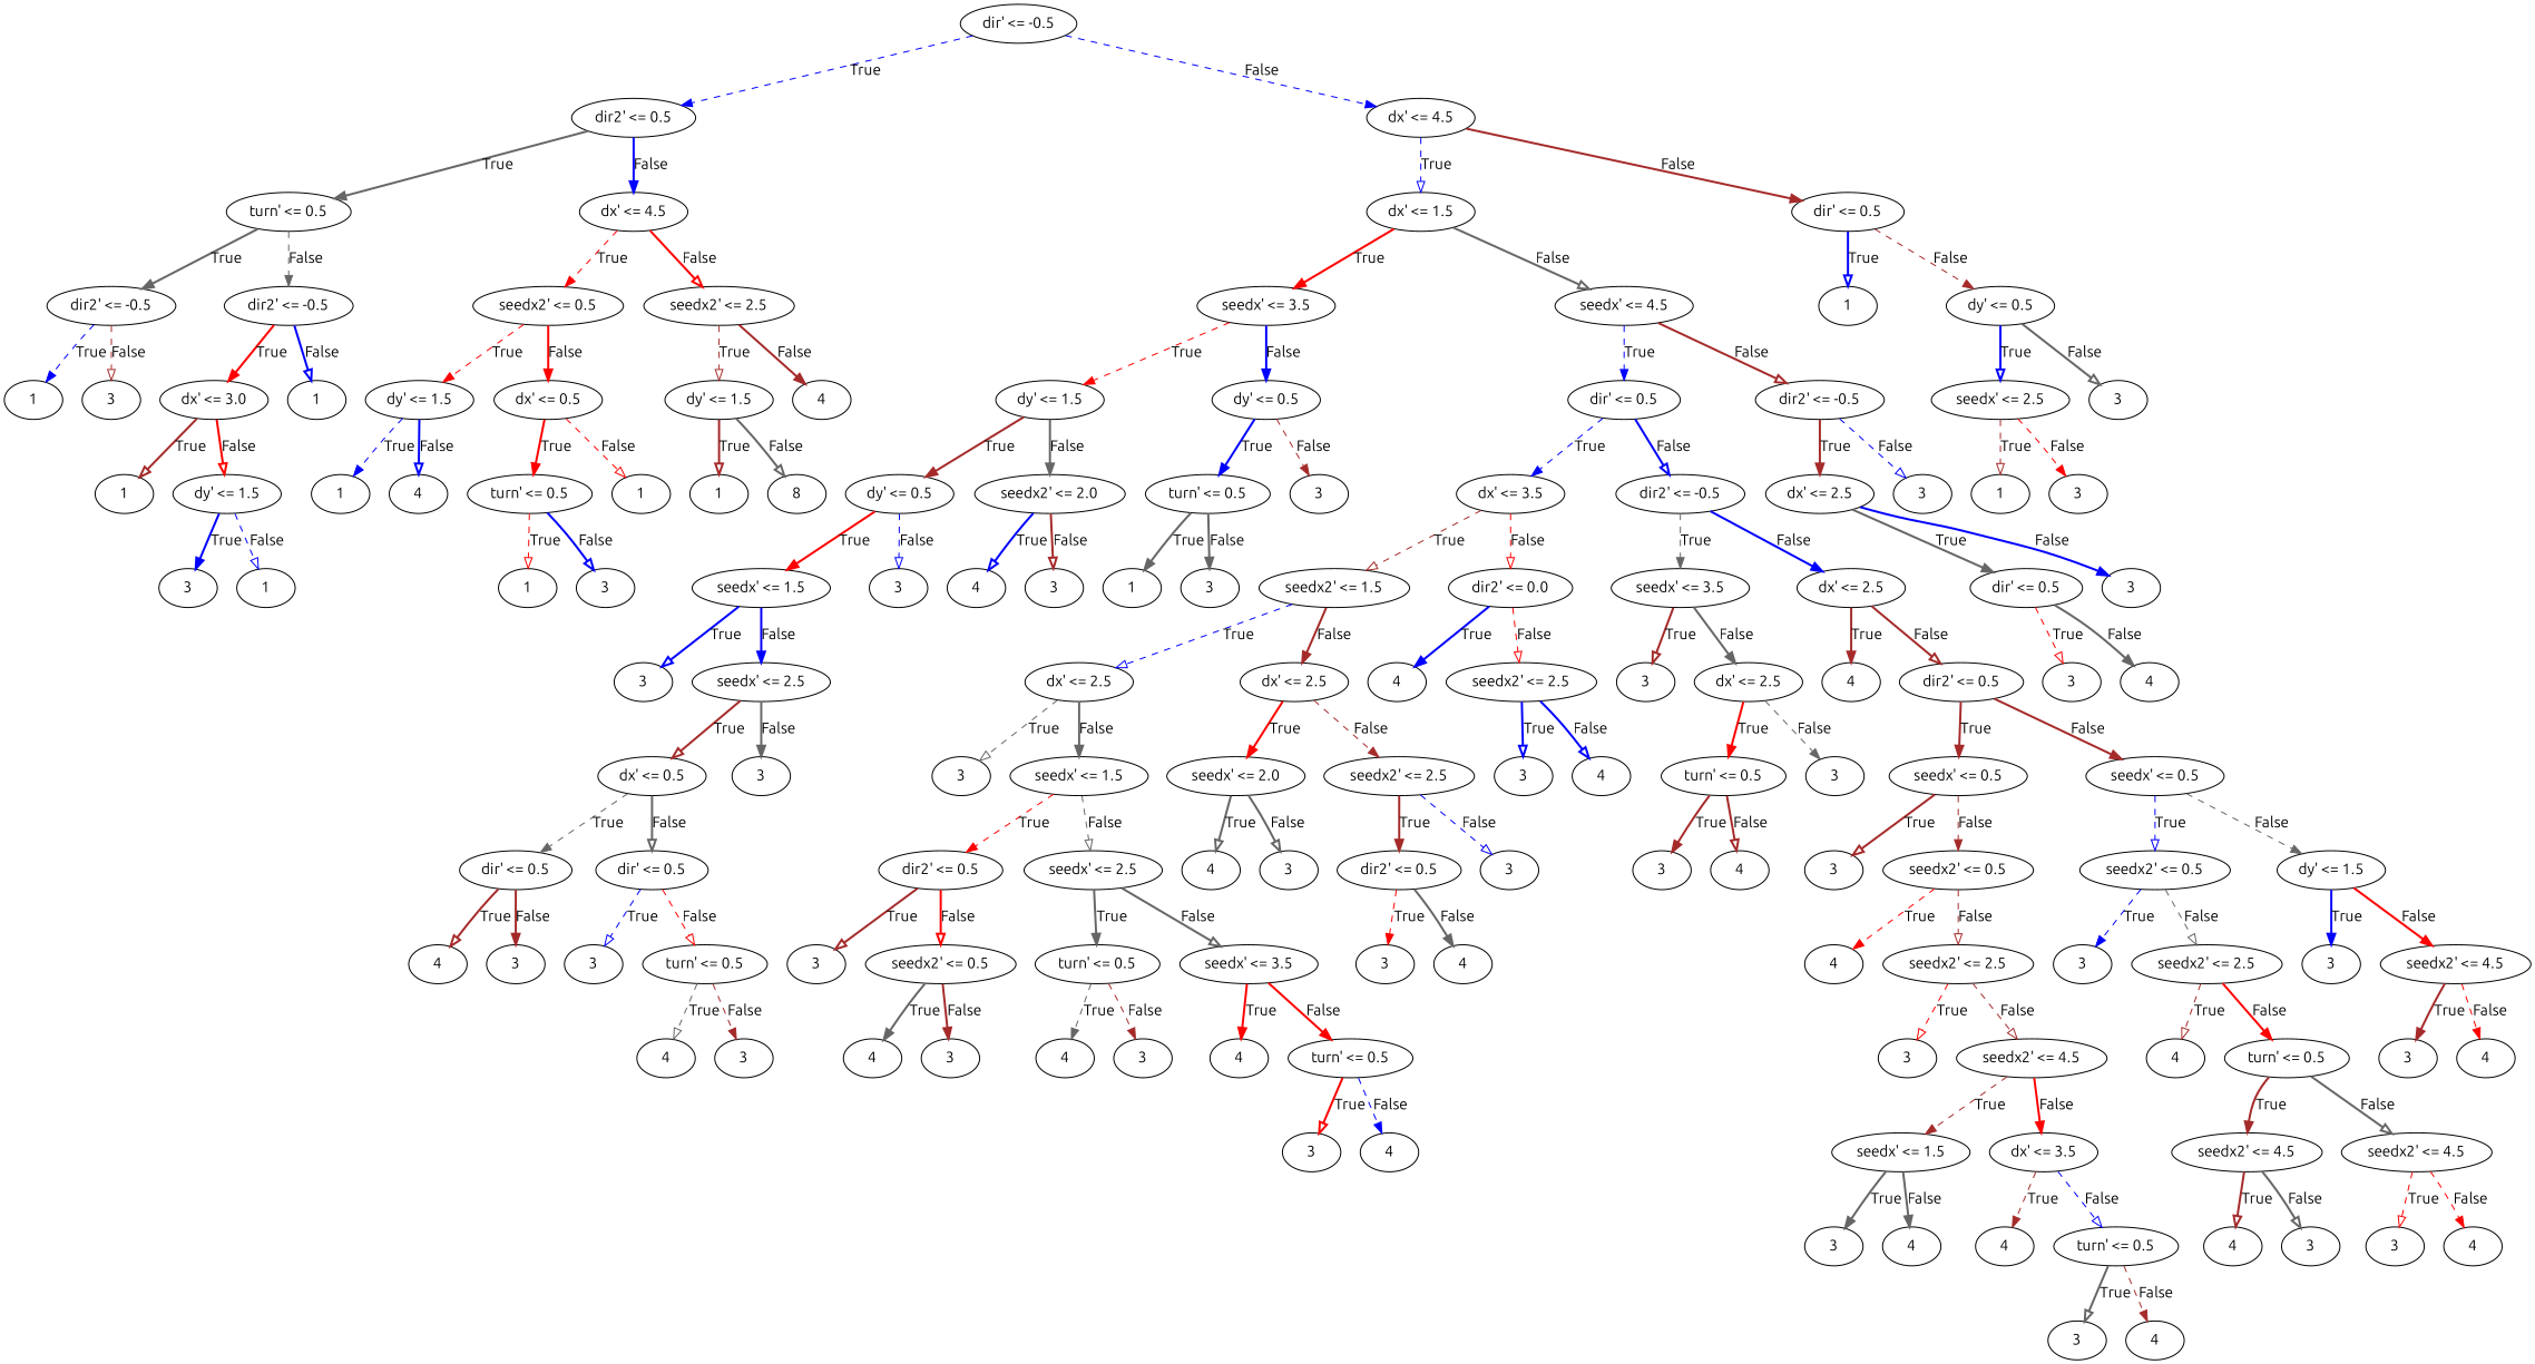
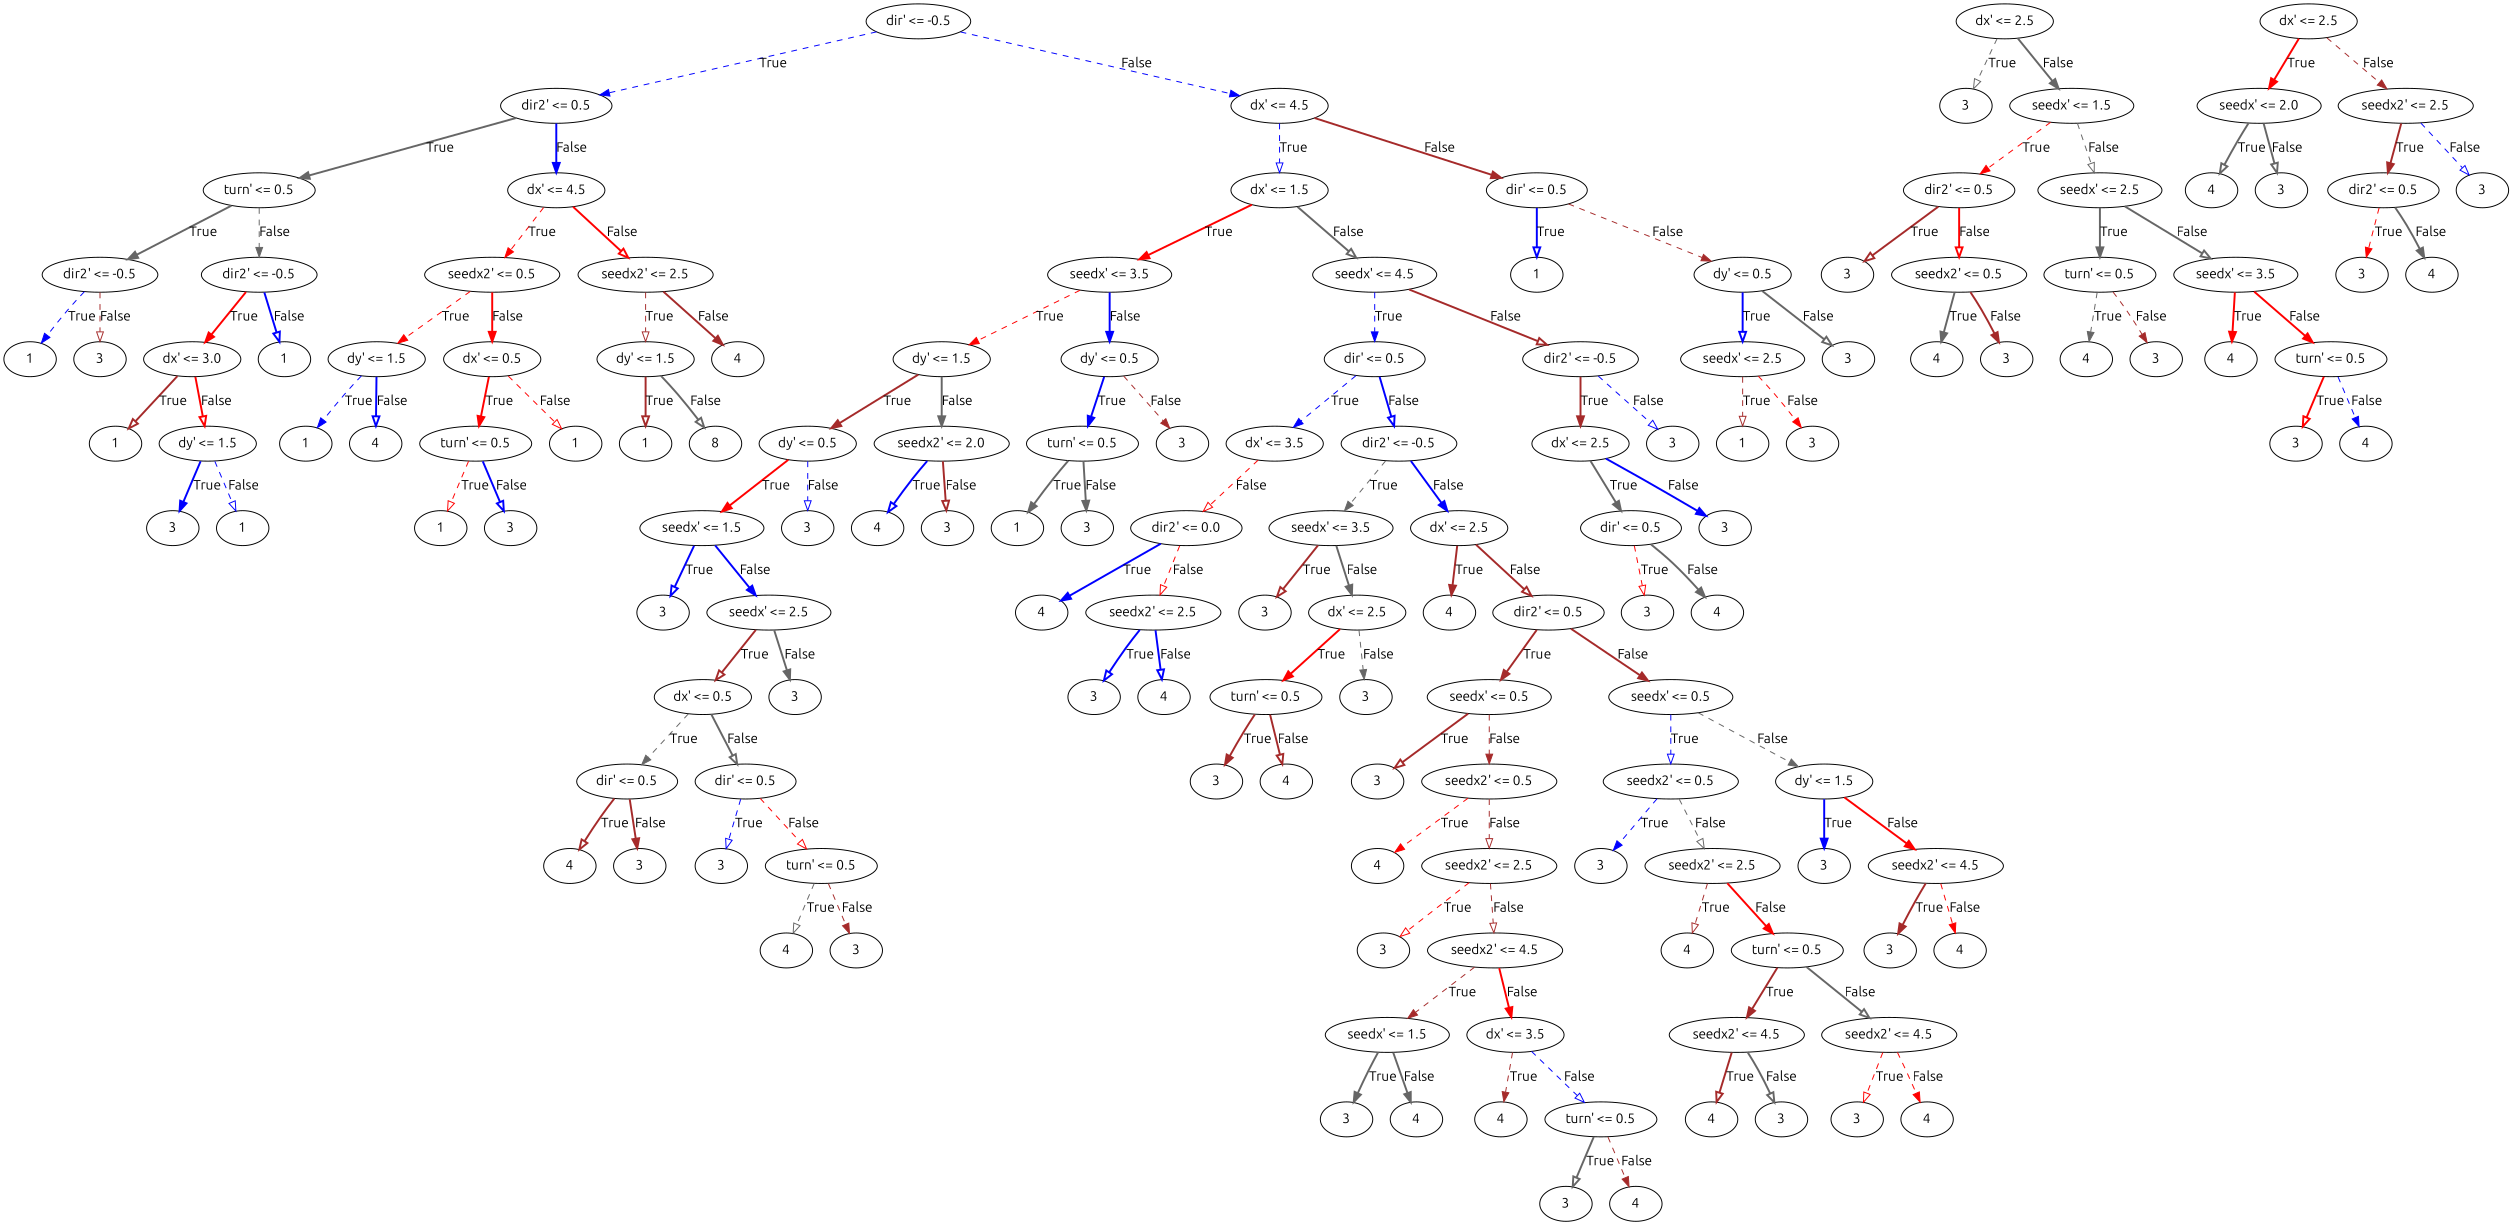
  digraph {
    fontname=Ubuntu
    node [fontname=Ubuntu]
    edge [arrowhead=normal color=brown fontname=Ubuntu style=bold]
    n1 [label="dir' <= -0.5"]
    n2 [label="dir2' <= 0.5"]
    n3 [label="dx' <= 4.5"]
    n4 [label="turn' <= 0.5"]
    n5 [label="dx' <= 4.5"]
    n6 [label="dx' <= 1.5"]
    n7 [label="dir' <= 0.5"]
    n8 [label="dir2' <= -0.5"]
    n9 [label="dir2' <= -0.5"]
    n10 [label="seedx2' <= 0.5"]
    n11 [label="seedx2' <= 2.5"]
    n12 [label=1]
    n13 [label=3]
    n14 [label="dx' <= 3.0"]
    n15 [label=1]
    n16 [label=1]
    n17 [label="dy' <= 1.5"]
    n18 [label=3]
    n19 [label=1]
    n20 [label="dy' <= 1.5"]
    n21 [label="dx' <= 0.5"]
    n22 [label="dy' <= 1.5"]
    n23 [label=4]
    n24 [label=1]
    n25 [label=4]
    n26 [label="turn' <= 0.5"]
    n27 [label=1]
    n28 [label=1]
    n29 [label=3]
    n30 [label=1]
    n31 [label=8]
    n32 [label="seedx' <= 3.5"]
    n33 [label="seedx' <= 4.5"]
    n34 [label=1]
    n35 [label="dy' <= 0.5"]
    n36 [label="dy' <= 1.5"]
    n37 [label="dy' <= 0.5"]
    n38 [label="dir' <= 0.5"]
    n39 [label="dir2' <= -0.5"]
    n40 [label="dy' <= 0.5"]
    n41 [label="seedx2' <= 2.0"]
    n42 [label="turn' <= 0.5"]
    n43 [label=3]
    n44 [label="seedx' <= 1.5"]
    n45 [label=3]
    n46 [label=4]
    n47 [label=3]
    n48 [label=3]
    n49 [label="seedx' <= 2.5"]
    n50 [label="dx' <= 0.5"]
    n51 [label=3]
    n52 [label="dir' <= 0.5"]
    n53 [label="dir' <= 0.5"]
    n54 [label=4]
    n55 [label=3]
    n56 [label=3]
    n57 [label="turn' <= 0.5"]
    n58 [label=4]
    n59 [label=3]
    n60 [label=1]
    n61 [label=3]
    n62 [label="dx' <= 3.5"]
    n63 [label="dir2' <= -0.5"]
    n64 [label="dx' <= 2.5"]
    n65 [label=3]
-   n66 [label="seedx2' <= 1.5"]
    n67 [label="dir2' <= 0.0"]
    n68 [label="seedx' <= 3.5"]
    n69 [label="dx' <= 2.5"]
    n70 [label="dx' <= 2.5"]
    n71 [label="dx' <= 2.5"]
    n72 [label=4]
    n73 [label="seedx2' <= 2.5"]
    n74 [label=3]
    n75 [label="seedx' <= 1.5"]
    n76 [label="seedx' <= 2.0"]
    n77 [label="seedx2' <= 2.5"]
    n78 [label="dir2' <= 0.5"]
    n79 [label="seedx' <= 2.5"]
    n80 [label=3]
    n81 [label="seedx2' <= 0.5"]
    n82 [label="turn' <= 0.5"]
    n83 [label="seedx' <= 3.5"]
    n84 [label=4]
    n85 [label=3]
    n86 [label=4]
    n87 [label=3]
    n88 [label=4]
    n89 [label="turn' <= 0.5"]
    n90 [label=3]
    n91 [label=4]
    n92 [label=4]
    n93 [label=3]
    n94 [label="dir2' <= 0.5"]
    n95 [label=3]
    n96 [label=3]
    n97 [label=4]
    n98 [label=3]
    n99 [label=4]
    n100 [label=3]
    n101 [label="dx' <= 2.5"]
    n102 [label=4]
    n103 [label="dir2' <= 0.5"]
    n104 [label="turn' <= 0.5"]
    n105 [label=3]
    n106 [label=3]
    n107 [label=4]
    n108 [label="seedx' <= 0.5"]
    n109 [label="seedx' <= 0.5"]
    n110 [label=3]
    n111 [label="seedx2' <= 0.5"]
    n112 [label="seedx2' <= 0.5"]
    n113 [label="dy' <= 1.5"]
    n114 [label=4]
    n115 [label="seedx2' <= 2.5"]
    n116 [label=3]
    n117 [label="seedx2' <= 4.5"]
    n118 [label="seedx' <= 1.5"]
    n119 [label="dx' <= 3.5"]
    n120 [label=3]
    n121 [label=4]
    n122 [label=4]
    n123 [label="turn' <= 0.5"]
    n124 [label=3]
    n125 [label=4]
    n126 [label=3]
    n127 [label="seedx2' <= 2.5"]
    n128 [label=3]
    n129 [label="seedx2' <= 4.5"]
    n130 [label=4]
    n131 [label="turn' <= 0.5"]
    n132 [label="seedx2' <= 4.5"]
    n133 [label="seedx2' <= 4.5"]
    n134 [label=4]
    n135 [label=3]
    n136 [label=3]
    n137 [label=4]
    n138 [label=3]
    n139 [label=4]
    n140 [label="dir' <= 0.5"]
    n141 [label=3]
    n142 [label=3]
    n143 [label=4]
    n144 [label="seedx' <= 2.5"]
    n145 [label=3]
    n146 [label=1]
    n147 [label=3]
    n1 -> n2 [color=blue label=True style=dashed]
    n1 -> n3 [color=blue label=False style=dashed]
    n2 -> n4 [color=gray40 label=True]
    n2 -> n5 [color=blue label=False]
    n3 -> n6 [arrowhead=onormal color=blue label=True style=dashed]
    n3 -> n7 [label=False]
    n4 -> n8 [color=gray40 label=True]
    n4 -> n9 [color=gray40 label=False style=dashed]
    n5 -> n10 [color=red label=True style=dashed]
    n5 -> n11 [arrowhead=onormal color=red label=False]
    n6 -> n32 [color=red label=True]
    n6 -> n33 [arrowhead=onormal color=gray40 label=False]
    n7 -> n34 [arrowhead=onormal color=blue label=True]
    n7 -> n35 [label=False style=dashed]
    n8 -> n12 [color=blue label=True style=dashed]
    n8 -> n13 [arrowhead=onormal label=False style=dashed]
    n9 -> n14 [color=red label=True]
    n9 -> n15 [arrowhead=onormal color=blue label=False]
    n10 -> n20 [color=red label=True style=dashed]
    n10 -> n21 [color=red label=False]
    n11 -> n22 [arrowhead=onormal label=True style=dashed]
    n11 -> n23 [label=False]
    n14 -> n16 [arrowhead=onormal label=True]
    n14 -> n17 [arrowhead=onormal color=red label=False]
    n17 -> n18 [color=blue label=True]
    n17 -> n19 [arrowhead=onormal color=blue label=False style=dashed]
    n20 -> n24 [color=blue label=True style=dashed]
    n20 -> n25 [arrowhead=onormal color=blue label=False]
    n21 -> n26 [color=red label=True]
    n21 -> n27 [arrowhead=onormal color=red label=False style=dashed]
    n22 -> n30 [arrowhead=onormal label=True]
    n22 -> n31 [arrowhead=onormal color=gray40 label=False]
    n26 -> n28 [arrowhead=onormal color=red label=True style=dashed]
    n26 -> n29 [arrowhead=onormal color=blue label=False]
    n32 -> n36 [color=red label=True style=dashed]
    n32 -> n37 [color=blue label=False]
    n33 -> n38 [color=blue label=True style=dashed]
    n33 -> n39 [arrowhead=onormal label=False]
    n35 -> n144 [arrowhead=onormal color=blue label=True]
    n35 -> n145 [arrowhead=onormal color=gray40 label=False]
    n36 -> n40 [label=True]
    n36 -> n41 [color=gray40 label=False]
    n37 -> n42 [color=blue label=True]
    n37 -> n43 [label=False style=dashed]
    n38 -> n62 [color=blue label=True style=dashed]
    n38 -> n63 [arrowhead=onormal color=blue label=False]
    n39 -> n64 [label=True]
    n39 -> n65 [arrowhead=onormal color=blue label=False style=dashed]
    n40 -> n44 [color=red label=True]
    n40 -> n45 [arrowhead=onormal color=blue label=False style=dashed]
    n41 -> n46 [arrowhead=onormal color=blue label=True]
    n41 -> n47 [arrowhead=onormal label=False]
    n42 -> n60 [color=gray40 label=True]
    n42 -> n61 [color=gray40 label=False]
    n44 -> n48 [arrowhead=onormal color=blue label=True]
    n44 -> n49 [color=blue label=False]
    n49 -> n50 [arrowhead=onormal label=True]
    n49 -> n51 [color=gray40 label=False]
    n50 -> n52 [color=gray40 label=True style=dashed]
    n50 -> n53 [arrowhead=onormal color=gray40 label=False]
    n52 -> n54 [arrowhead=onormal label=True]
    n52 -> n55 [label=False]
    n53 -> n56 [arrowhead=onormal color=blue label=True style=dashed]
    n53 -> n57 [arrowhead=onormal color=red label=False style=dashed]
    n57 -> n58 [arrowhead=onormal color=gray40 label=True style=dashed]
    n57 -> n59 [label=False style=dashed]
-   n62 -> n66 [arrowhead=onormal label=True style=dashed]
    n62 -> n67 [arrowhead=onormal color=red label=False style=dashed]
    n63 -> n68 [color=gray40 label=True style=dashed]
    n63 -> n69 [color=blue label=False]
    n64 -> n140 [color=gray40 label=True]
    n64 -> n141 [color=blue label=False]
-   n66 -> n70 [arrowhead=onormal color=blue label=True style=dashed]
-   n66 -> n71 [label=False]
    n67 -> n72 [color=blue label=True]
    n67 -> n73 [arrowhead=onormal color=red label=False style=dashed]
    n68 -> n100 [arrowhead=onormal label=True]
    n68 -> n101 [color=gray40 label=False]
    n69 -> n102 [label=True]
    n69 -> n103 [arrowhead=onormal label=False]
    n70 -> n74 [arrowhead=onormal color=gray40 label=True style=dashed]
    n70 -> n75 [color=gray40 label=False]
    n71 -> n76 [color=red label=True]
    n71 -> n77 [label=False style=dashed]
    n73 -> n98 [arrowhead=onormal color=blue label=True]
    n73 -> n99 [arrowhead=onormal color=blue label=False]
    n75 -> n78 [color=red label=True style=dashed]
    n75 -> n79 [arrowhead=onormal color=gray40 label=False style=dashed]
    n76 -> n92 [arrowhead=onormal color=gray40 label=True]
    n76 -> n93 [arrowhead=onormal color=gray40 label=False]
    n77 -> n94 [label=True]
    n77 -> n95 [arrowhead=onormal color=blue label=False style=dashed]
    n78 -> n80 [arrowhead=onormal label=True]
    n78 -> n81 [arrowhead=onormal color=red label=False]
    n79 -> n82 [color=gray40 label=True]
    n79 -> n83 [arrowhead=onormal color=gray40 label=False]
    n81 -> n84 [color=gray40 label=True]
    n81 -> n85 [label=False]
    n82 -> n86 [color=gray40 label=True style=dashed]
    n82 -> n87 [label=False style=dashed]
    n83 -> n88 [color=red label=True]
    n83 -> n89 [color=red label=False]
    n89 -> n90 [arrowhead=onormal color=red label=True]
    n89 -> n91 [color=blue label=False style=dashed]
    n94 -> n96 [color=red label=True style=dashed]
    n94 -> n97 [color=gray40 label=False]
    n101 -> n104 [color=red label=True]
    n101 -> n105 [color=gray40 label=False style=dashed]
    n103 -> n108 [label=True]
    n103 -> n109 [label=False]
    n104 -> n106 [label=True]
    n104 -> n107 [arrowhead=onormal label=False]
    n108 -> n110 [arrowhead=onormal label=True]
    n108 -> n111 [label=False style=dashed]
    n109 -> n112 [arrowhead=onormal color=blue label=True style=dashed]
    n109 -> n113 [color=gray40 label=False style=dashed]
    n111 -> n114 [color=red label=True style=dashed]
    n111 -> n115 [arrowhead=onormal label=False style=dashed]
    n112 -> n126 [color=blue label=True style=dashed]
    n112 -> n127 [arrowhead=onormal color=gray40 label=False style=dashed]
    n113 -> n128 [color=blue label=True]
    n113 -> n129 [color=red label=False]
    n115 -> n116 [arrowhead=onormal color=red label=True style=dashed]
    n115 -> n117 [arrowhead=onormal label=False style=dashed]
    n117 -> n118 [label=True style=dashed]
    n117 -> n119 [color=red label=False]
    n118 -> n120 [color=gray40 label=True]
    n118 -> n121 [color=gray40 label=False]
    n119 -> n122 [label=True style=dashed]
    n119 -> n123 [arrowhead=onormal color=blue label=False style=dashed]
    n123 -> n124 [arrowhead=onormal color=gray40 label=True]
    n123 -> n125 [label=False style=dashed]
    n127 -> n130 [arrowhead=onormal label=True style=dashed]
    n127 -> n131 [color=red label=False]
    n129 -> n138 [label=True]
    n129 -> n139 [color=red label=False style=dashed]
    n131 -> n132 [label=True]
    n131 -> n133 [arrowhead=onormal color=gray40 label=False]
    n132 -> n134 [arrowhead=onormal label=True]
    n132 -> n135 [arrowhead=onormal color=gray40 label=False]
    n133 -> n136 [arrowhead=onormal color=red label=True style=dashed]
    n133 -> n137 [color=red label=False style=dashed]
    n140 -> n142 [arrowhead=onormal color=red label=True style=dashed]
    n140 -> n143 [color=gray40 label=False]
    n144 -> n146 [arrowhead=onormal label=True style=dashed]
    n144 -> n147 [color=red label=False style=dashed]
  }
